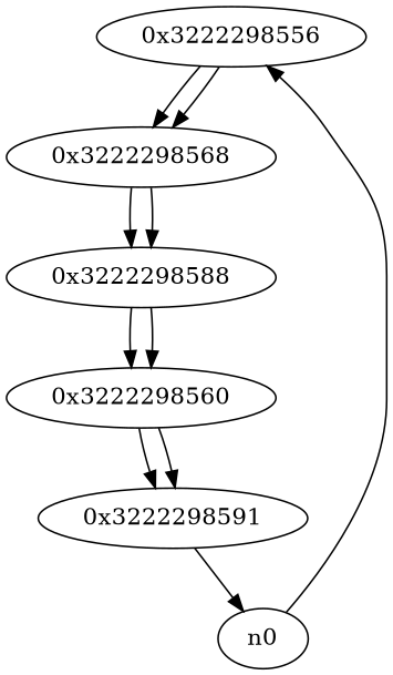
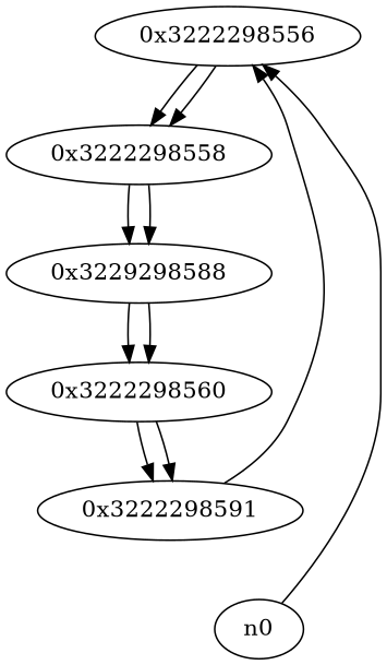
  digraph {
    n1 [label="0x3222298556"]
-   n2 [label="0x3222298568"]
-   n3 [label="0x3222298588"]
+   n2 [label="0x3222298558"]
+   n3 [label="0x3229298588"]
    n4 [label="0x3222298560"]
    n0
    n5 [label="0x3222298591"]
    n1 -> n2
    n1 -> n2
    n2 -> n3
    n2 -> n3
    n3 -> n4
    n3 -> n4
    n4 -> n5
    n4 -> n5
    n0 -> n1
-   n5 -> n0
+   n5 -> n1
  }
